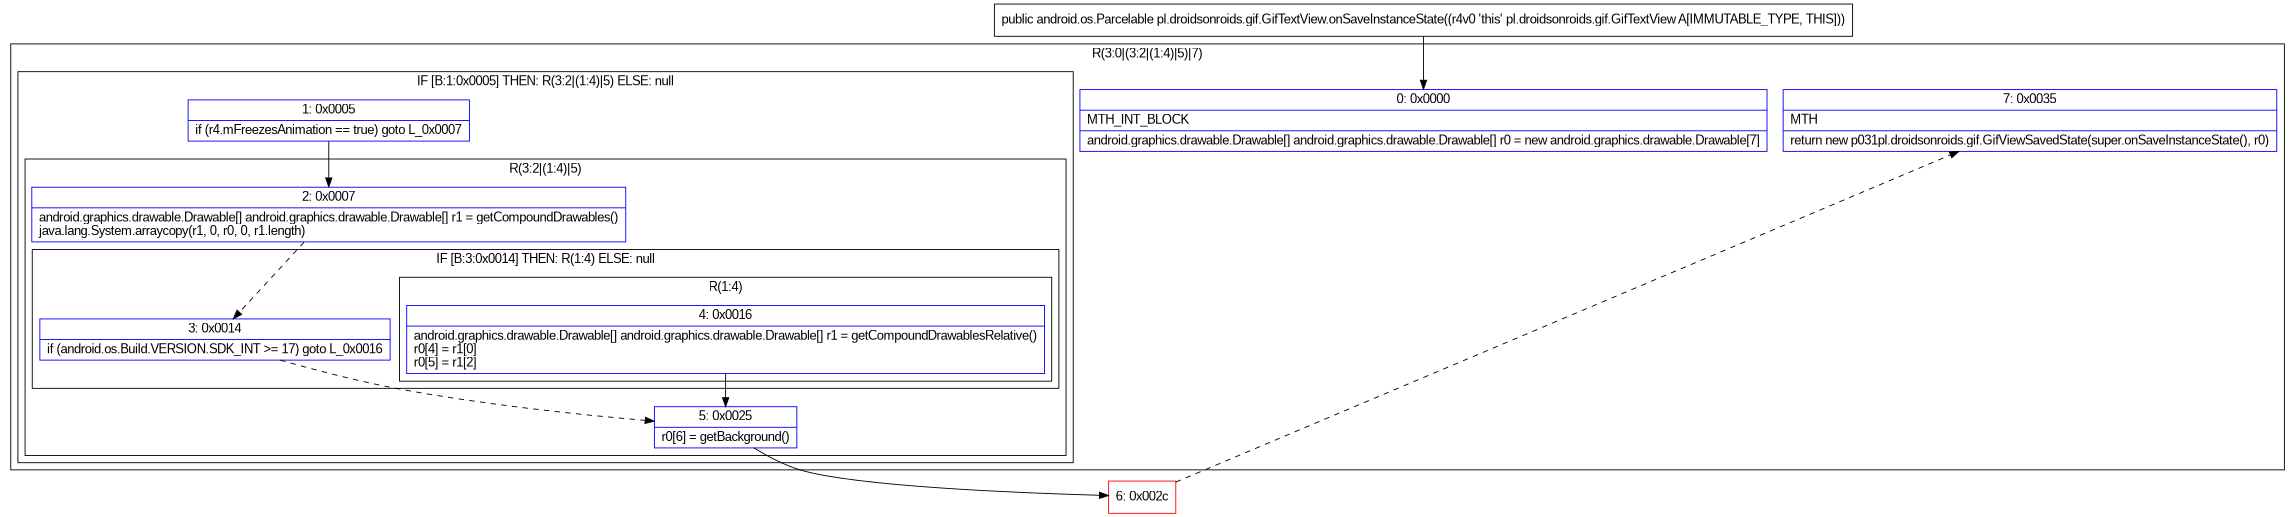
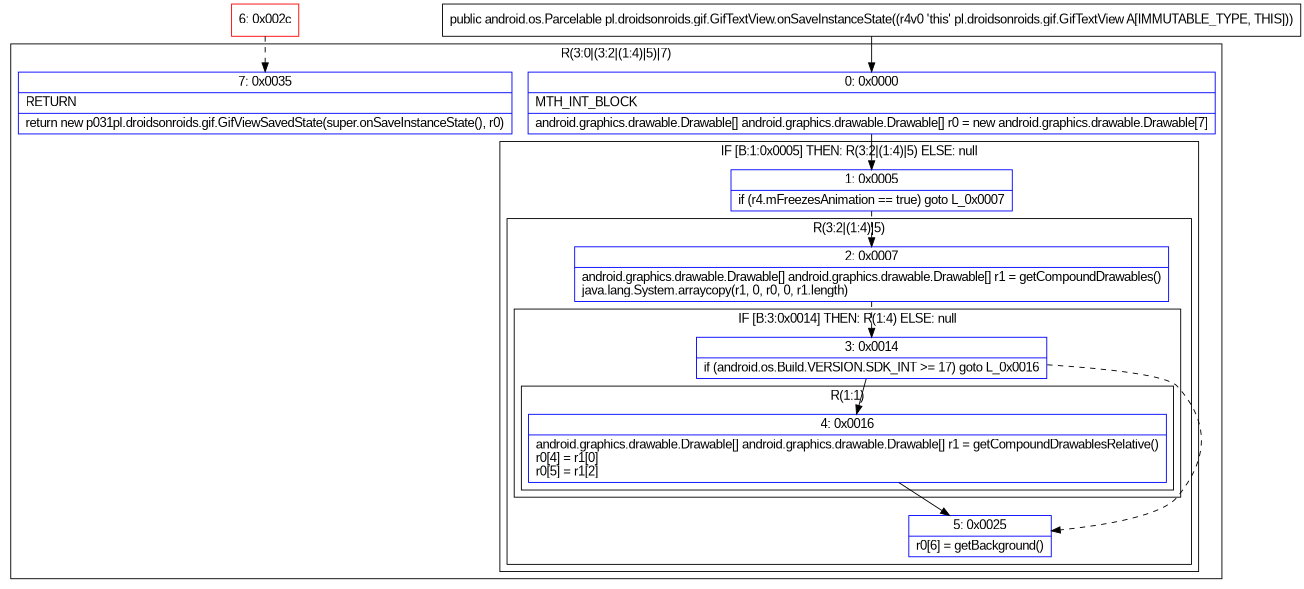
  digraph {
    fontname="Liberation Sans"
    node [color=blue fontname="Liberation Sans" shape=record]
    edge [fontname="Liberation Sans"]
    n1 [label="{4\:\ 0x0016|android.graphics.drawable.Drawable[] android.graphics.drawable.Drawable[] r1 = getCompoundDrawablesRelative()\lr0[4] = r1[0]\lr0[5] = r1[2]\l}"]
    n2 [label="{3\:\ 0x0014|if (android.os.Build.VERSION.SDK_INT \>= 17) goto L_0x0016\l}"]
    n3 [label="{2\:\ 0x0007|android.graphics.drawable.Drawable[] android.graphics.drawable.Drawable[] r1 = getCompoundDrawables()\ljava.lang.System.arraycopy(r1, 0, r0, 0, r1.length)\l}"]
    n4 [label="{5\:\ 0x0025|r0[6] = getBackground()\l}"]
    n5 [label="{1\:\ 0x0005|if (r4.mFreezesAnimation == true) goto L_0x0007\l}"]
    n6 [label="{0\:\ 0x0000|MTH_INT_BLOCK\l|android.graphics.drawable.Drawable[] android.graphics.drawable.Drawable[] r0 = new android.graphics.drawable.Drawable[7]\l}"]
-   n7 [label="{7\:\ 0x0035|MTH\l|return new p031pl.droidsonroids.gif.GifViewSavedState(super.onSaveInstanceState(), r0)\l}"]
+   n7 [label="{7\:\ 0x0035|RETURN\l|return new p031pl.droidsonroids.gif.GifViewSavedState(super.onSaveInstanceState(), r0)\l}"]
    n8 [color=red label="{6\:\ 0x002c}"]
    n9 [label="{public android.os.Parcelable pl.droidsonroids.gif.GifTextView.onSaveInstanceState((r4v0 'this' pl.droidsonroids.gif.GifTextView A[IMMUTABLE_TYPE, THIS])) }" color=""]
    subgraph cluster_1 {
      label="R(3:0|(3:2|(1:4)|5)|7)"
      n6
      n7
      subgraph cluster_2 {
        label="IF [B:1:0x0005] THEN: R(3:2|(1:4)|5) ELSE: null"
        n5
        subgraph cluster_3 {
          label="R(3:2|(1:4)|5)"
          n3
          n4
          subgraph cluster_4 {
            label="IF [B:3:0x0014] THEN: R(1:4) ELSE: null"
            n2
            subgraph cluster_5 {
-             label="R(1:4)"
+             label="R(1:1)"
              n1
            }
          }
        }
      }
    }
    n1 -> n4
+   n2 -> n1
    n2 -> n4 [style=dashed]
    n3 -> n2 [style=dashed]
-   n4 -> n8
-   n5 -> n3
+   n5 -> n3 [style=dashed]
+   n6 -> n5
    n8 -> n7 [style=dashed]
    n9 -> n6
  }
